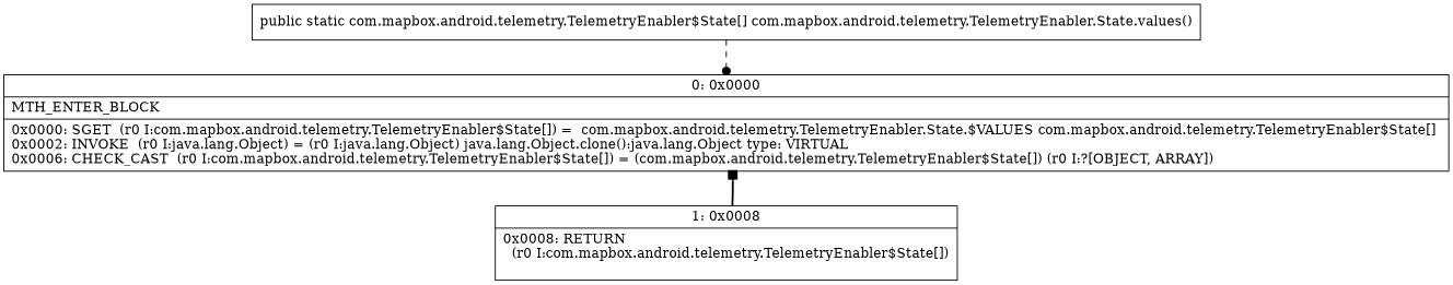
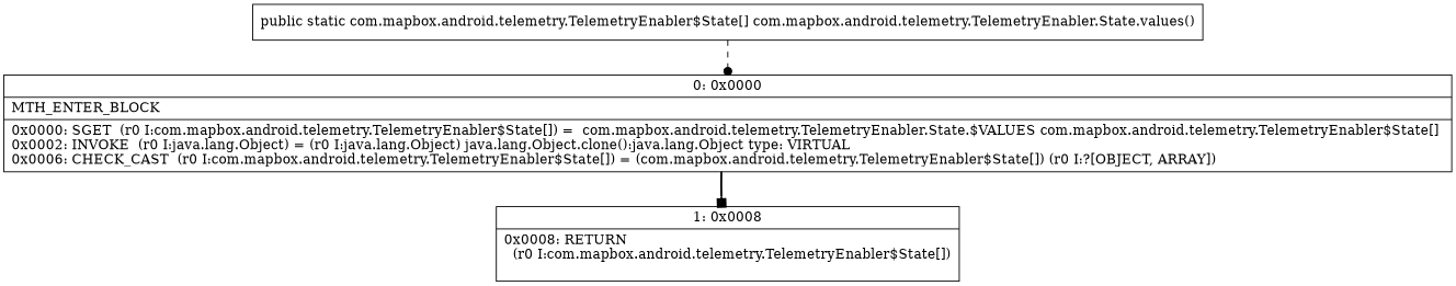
  digraph {
    node [shape=record]
    n1 [label="{0\:\ 0x0000|MTH_ENTER_BLOCK\l|0x0000: SGET  (r0 I:com.mapbox.android.telemetry.TelemetryEnabler$State[]) =  com.mapbox.android.telemetry.TelemetryEnabler.State.$VALUES com.mapbox.android.telemetry.TelemetryEnabler$State[] \l0x0002: INVOKE  (r0 I:java.lang.Object) = (r0 I:java.lang.Object) java.lang.Object.clone():java.lang.Object type: VIRTUAL \l0x0006: CHECK_CAST  (r0 I:com.mapbox.android.telemetry.TelemetryEnabler$State[]) = (com.mapbox.android.telemetry.TelemetryEnabler$State[]) (r0 I:?[OBJECT, ARRAY]) \l}"]
    n2 [label="{1\:\ 0x0008|0x0008: RETURN  \l  (r0 I:com.mapbox.android.telemetry.TelemetryEnabler$State[])\l \l}"]
    n3 [label="{public static com.mapbox.android.telemetry.TelemetryEnabler$State[] com.mapbox.android.telemetry.TelemetryEnabler.State.values() }"]
-   n2 -> n1 [style=bold arrowhead=box]
+   n1 -> n2 [style=bold arrowhead=box]
    n3 -> n1 [style=dashed arrowhead=dot]
  }
